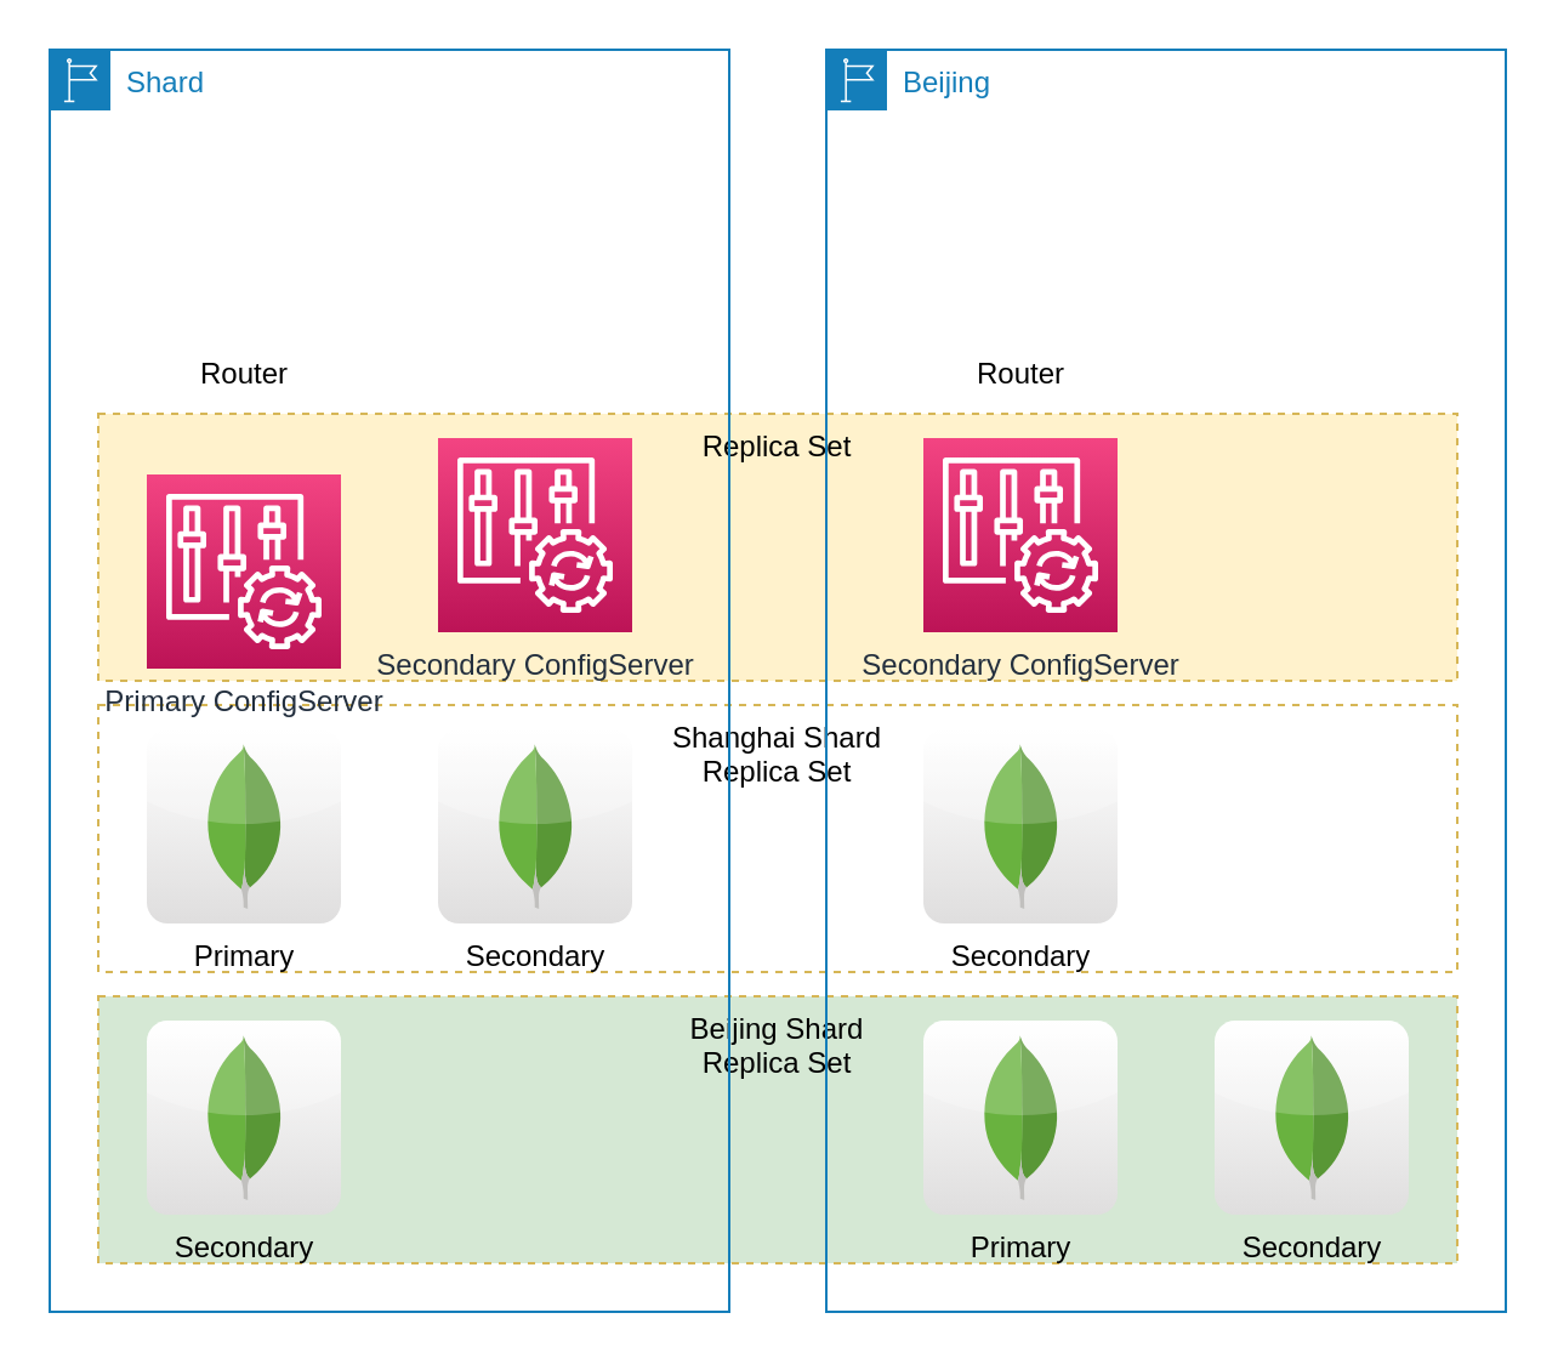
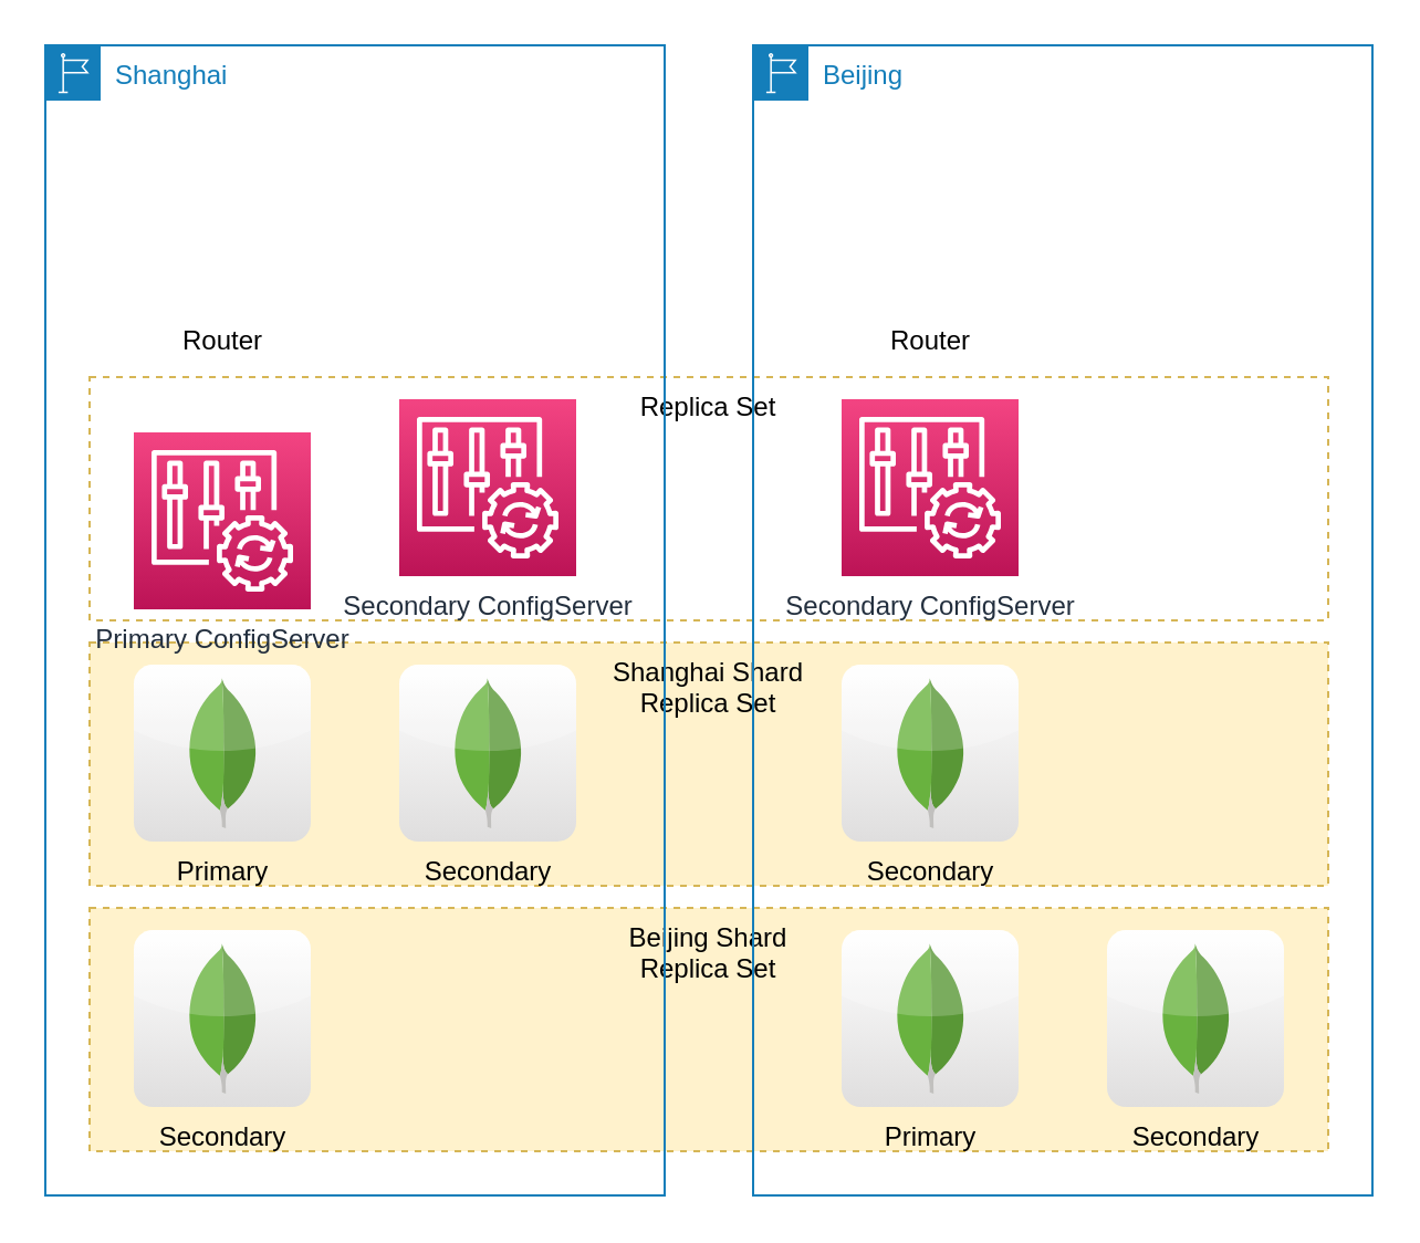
  <mxCell id="0" />
  <mxCell id="1" parent="0" />
- <mxCell id="2" value="Replica Set" style="fillColor=#fff2cc;strokeColor=#d6b656;dashed=1;verticalAlign=top;fontStyle=0;" vertex="1" parent="1"><mxGeometry x="40" y="170" width="560" height="110" as="geometry" /></mxCell>
- <mxCell id="3" value="Beijing Shard &#10;Replica Set" style="fillColor=#d5e8d4;strokeColor=#d6b656;dashed=1;verticalAlign=top;fontStyle=0;" vertex="1" parent="1"><mxGeometry x="40" y="410" width="560" height="110" as="geometry" /></mxCell>
- <mxCell id="4" value="Shanghai Shard &#10;Replica Set" style="fillColor=#ffffff;strokeColor=#d6b656;dashed=1;verticalAlign=top;fontStyle=0;" vertex="1" parent="1"><mxGeometry x="40" y="290" width="560" height="110" as="geometry" /></mxCell>
- <mxCell id="5" value="Shard" style="points=[[0,0],[0.25,0],[0.5,0],[0.75,0],[1,0],[1,0.25],[1,0.5],[1,0.75],[1,1],[0.75,1],[0.5,1],[0.25,1],[0,1],[0,0.75],[0,0.5],[0,0.25]];outlineConnect=0;gradientColor=none;html=1;whiteSpace=wrap;fontSize=12;fontStyle=0;shape=mxgraph.aws4.group;grIcon=mxgraph.aws4.group_region;strokeColor=#147EBA;fillColor=none;verticalAlign=top;align=left;spacingLeft=30;fontColor=#147EBA;dashed=0;" vertex="1" parent="1"><mxGeometry x="20" y="20" width="280" height="520" as="geometry" /></mxCell>
+ <mxCell id="2" value="Replica Set" style="fillColor=#ffffff;strokeColor=#d6b656;dashed=1;verticalAlign=top;fontStyle=0;" vertex="1" parent="1"><mxGeometry x="40" y="170" width="560" height="110" as="geometry" /></mxCell>
+ <mxCell id="3" value="Beijing Shard &#10;Replica Set" style="fillColor=#fff2cc;strokeColor=#d6b656;dashed=1;verticalAlign=top;fontStyle=0;" vertex="1" parent="1"><mxGeometry x="40" y="410" width="560" height="110" as="geometry" /></mxCell>
+ <mxCell id="4" value="Shanghai Shard &#10;Replica Set" style="fillColor=#fff2cc;strokeColor=#d6b656;dashed=1;verticalAlign=top;fontStyle=0;" vertex="1" parent="1"><mxGeometry x="40" y="290" width="560" height="110" as="geometry" /></mxCell>
+ <mxCell id="5" value="Shanghai" style="points=[[0,0],[0.25,0],[0.5,0],[0.75,0],[1,0],[1,0.25],[1,0.5],[1,0.75],[1,1],[0.75,1],[0.5,1],[0.25,1],[0,1],[0,0.75],[0,0.5],[0,0.25]];outlineConnect=0;gradientColor=none;html=1;whiteSpace=wrap;fontSize=12;fontStyle=0;shape=mxgraph.aws4.group;grIcon=mxgraph.aws4.group_region;strokeColor=#147EBA;fillColor=none;verticalAlign=top;align=left;spacingLeft=30;fontColor=#147EBA;dashed=0;" vertex="1" parent="1"><mxGeometry x="20" y="20" width="280" height="520" as="geometry" /></mxCell>
  <mxCell id="6" value="Secondary" style="dashed=0;outlineConnect=0;html=1;align=center;labelPosition=center;verticalLabelPosition=bottom;verticalAlign=top;shape=mxgraph.webicons.mongodb;gradientColor=#DFDEDE" vertex="1" parent="1"><mxGeometry x="180" y="300" width="80" height="80" as="geometry" /></mxCell>
  <mxCell id="7" value="Primary" style="dashed=0;outlineConnect=0;html=1;align=center;labelPosition=center;verticalLabelPosition=bottom;verticalAlign=top;shape=mxgraph.webicons.mongodb;gradientColor=#DFDEDE" vertex="1" parent="1"><mxGeometry x="60" y="300" width="80" height="80" as="geometry" /></mxCell>
  <mxCell id="8" value="Router" style="shape=image;html=1;verticalAlign=top;verticalLabelPosition=bottom;labelBackgroundColor=#ffffff;imageAspect=0;aspect=fixed;image=https://cdn2.iconfinder.com/data/icons/camping-nature/24/camping-nature-16-128.png" vertex="1" parent="1"><mxGeometry x="60" y="60" width="80" height="80" as="geometry" /></mxCell>
  <mxCell id="9" value="Primary ConfigServer" style="outlineConnect=0;fontColor=#232F3E;gradientColor=#F34482;gradientDirection=north;fillColor=#BC1356;strokeColor=#ffffff;dashed=0;verticalLabelPosition=bottom;verticalAlign=top;align=center;html=1;fontSize=12;fontStyle=0;aspect=fixed;shape=mxgraph.aws4.resourceIcon;resIcon=mxgraph.aws4.config;" vertex="1" parent="1"><mxGeometry x="60" y="195" width="80" height="80" as="geometry" /></mxCell>
  <mxCell id="10" value="Secondary" style="dashed=0;outlineConnect=0;html=1;align=center;labelPosition=center;verticalLabelPosition=bottom;verticalAlign=top;shape=mxgraph.webicons.mongodb;gradientColor=#DFDEDE" vertex="1" parent="1"><mxGeometry x="60" y="420" width="80" height="80" as="geometry" /></mxCell>
  <mxCell id="11" value="Beijing" style="points=[[0,0],[0.25,0],[0.5,0],[0.75,0],[1,0],[1,0.25],[1,0.5],[1,0.75],[1,1],[0.75,1],[0.5,1],[0.25,1],[0,1],[0,0.75],[0,0.5],[0,0.25]];outlineConnect=0;gradientColor=none;html=1;whiteSpace=wrap;fontSize=12;fontStyle=0;shape=mxgraph.aws4.group;grIcon=mxgraph.aws4.group_region;strokeColor=#147EBA;fillColor=none;verticalAlign=top;align=left;spacingLeft=30;fontColor=#147EBA;dashed=0;" vertex="1" parent="1"><mxGeometry x="340" y="20" width="280" height="520" as="geometry" /></mxCell>
  <mxCell id="12" value="Secondary" style="dashed=0;outlineConnect=0;html=1;align=center;labelPosition=center;verticalLabelPosition=bottom;verticalAlign=top;shape=mxgraph.webicons.mongodb;gradientColor=#DFDEDE" vertex="1" parent="1"><mxGeometry x="380" y="300" width="80" height="80" as="geometry" /></mxCell>
  <mxCell id="13" value="Primary" style="dashed=0;outlineConnect=0;html=1;align=center;labelPosition=center;verticalLabelPosition=bottom;verticalAlign=top;shape=mxgraph.webicons.mongodb;gradientColor=#DFDEDE" vertex="1" parent="1"><mxGeometry x="380" y="420" width="80" height="80" as="geometry" /></mxCell>
  <mxCell id="14" value="Router" style="shape=image;html=1;verticalAlign=top;verticalLabelPosition=bottom;labelBackgroundColor=#ffffff;imageAspect=0;aspect=fixed;image=https://cdn2.iconfinder.com/data/icons/camping-nature/24/camping-nature-16-128.png" vertex="1" parent="1"><mxGeometry x="380" y="60" width="80" height="80" as="geometry" /></mxCell>
  <mxCell id="15" value="Secondary ConfigServer" style="outlineConnect=0;fontColor=#232F3E;gradientColor=#F34482;gradientDirection=north;fillColor=#BC1356;strokeColor=#ffffff;dashed=0;verticalLabelPosition=bottom;verticalAlign=top;align=center;html=1;fontSize=12;fontStyle=0;aspect=fixed;shape=mxgraph.aws4.resourceIcon;resIcon=mxgraph.aws4.config;" vertex="1" parent="1"><mxGeometry x="380" y="180" width="80" height="80" as="geometry" /></mxCell>
  <mxCell id="16" value="Secondary" style="dashed=0;outlineConnect=0;html=1;align=center;labelPosition=center;verticalLabelPosition=bottom;verticalAlign=top;shape=mxgraph.webicons.mongodb;gradientColor=#DFDEDE" vertex="1" parent="1"><mxGeometry x="500" y="420" width="80" height="80" as="geometry" /></mxCell>
  <mxCell id="17" value="Secondary ConfigServer" style="outlineConnect=0;fontColor=#232F3E;gradientColor=#F34482;gradientDirection=north;fillColor=#BC1356;strokeColor=#ffffff;dashed=0;verticalLabelPosition=bottom;verticalAlign=top;align=center;html=1;fontSize=12;fontStyle=0;aspect=fixed;shape=mxgraph.aws4.resourceIcon;resIcon=mxgraph.aws4.config;" vertex="1" parent="1"><mxGeometry x="180" y="180" width="80" height="80" as="geometry" /></mxCell>
